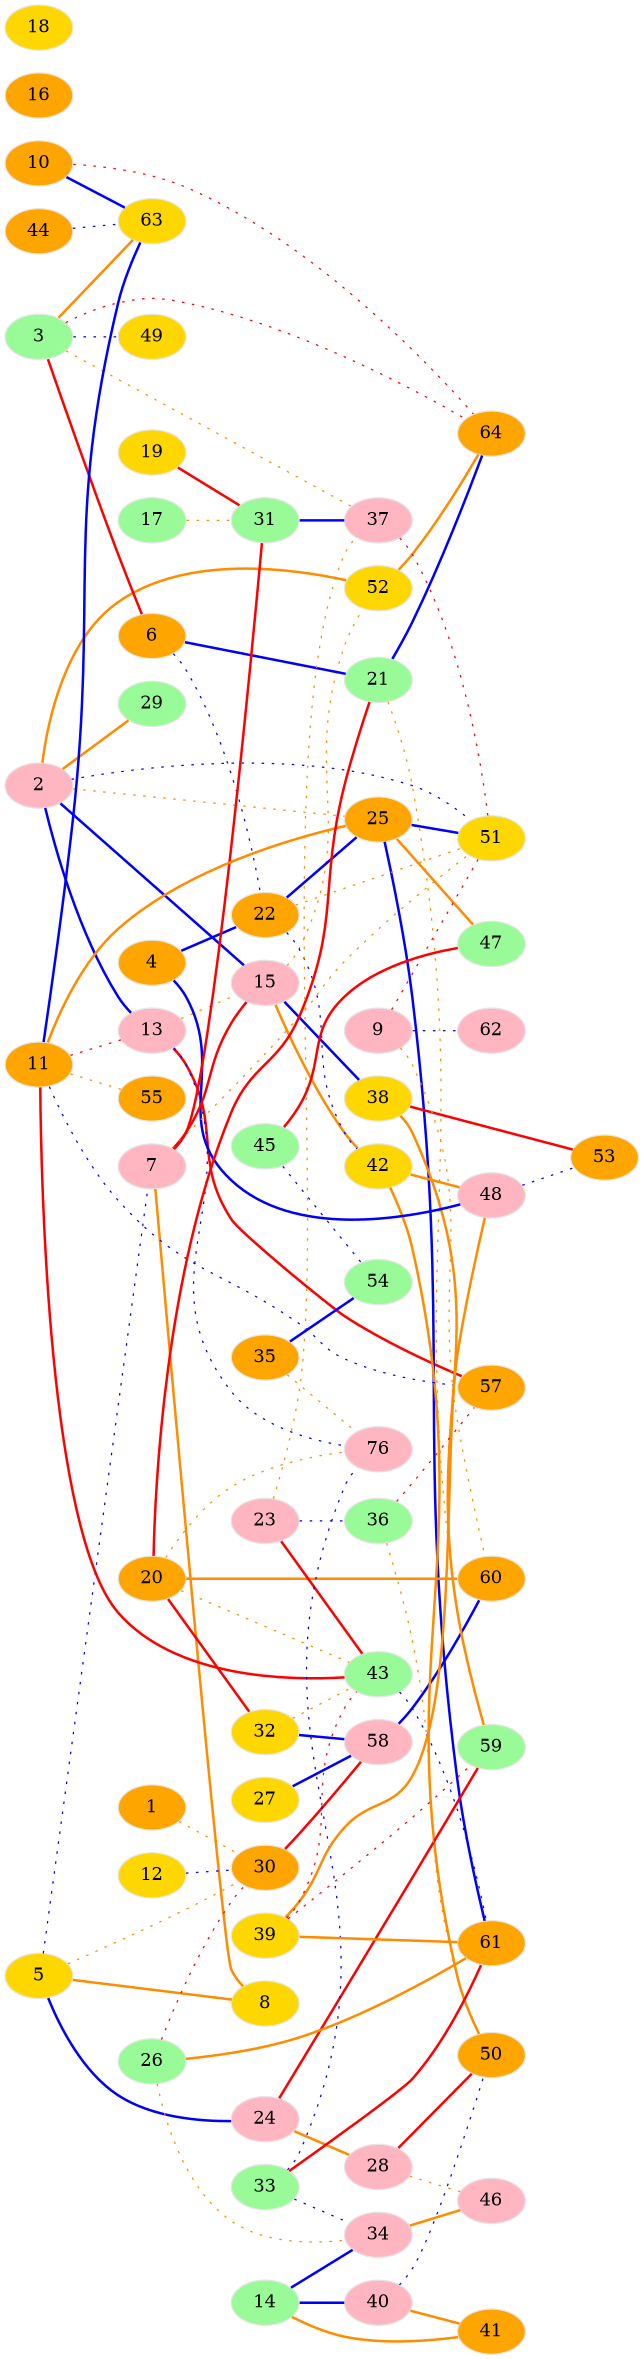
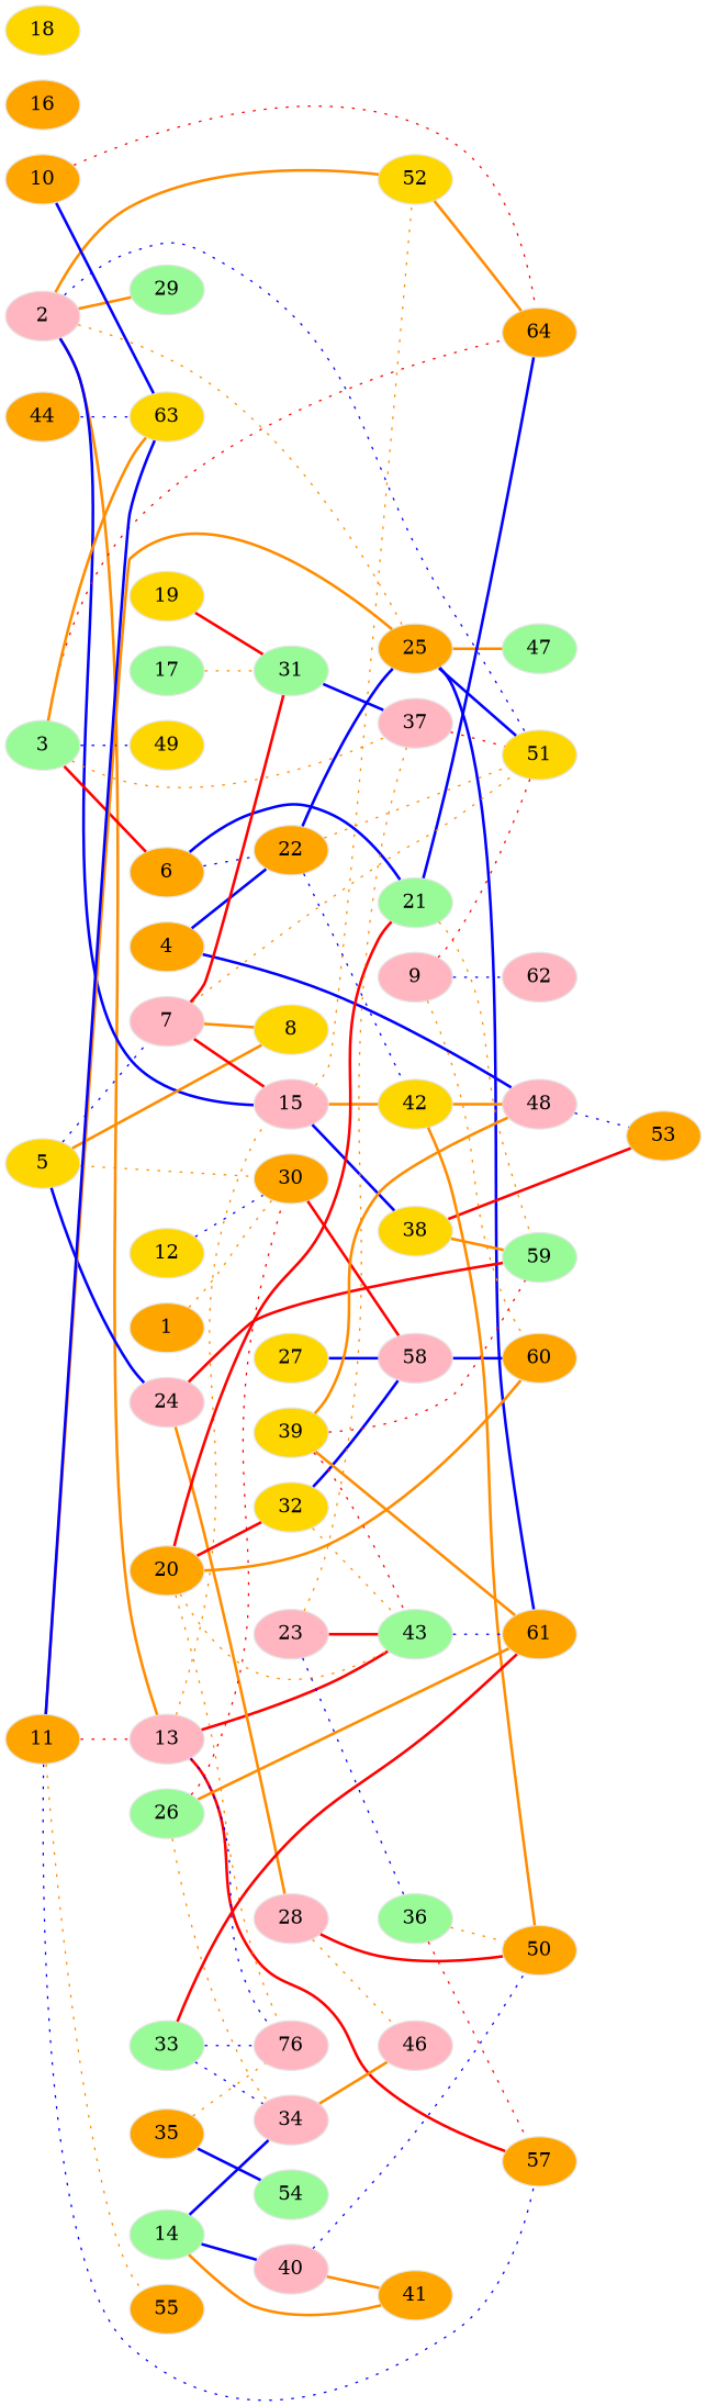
  graph {
    rankdir=LR
    node [color=gray90 fillcolor=orange style=filled]
    edge [color=darkorange style=bold]
    1
    30
    58 [fillcolor=lightpink]
    2 [fillcolor=lightpink]
    13 [fillcolor=lightpink]
    15 [fillcolor=lightpink]
    25
    29 [fillcolor=palegreen]
    51 [fillcolor=gold]
    52 [fillcolor=gold]
    57
    n12 [fillcolor=lightpink label=76]
    38 [fillcolor=gold]
    42 [fillcolor=gold]
    47 [fillcolor=palegreen]
    61
    64
    3 [fillcolor=palegreen]
    6
    37 [fillcolor=lightpink]
    49 [fillcolor=gold]
    63 [fillcolor=gold]
    22
    21 [fillcolor=palegreen]
    4
    48 [fillcolor=lightpink]
    53
    5 [fillcolor=gold]
    7 [fillcolor=lightpink]
    8 [fillcolor=gold]
    24 [fillcolor=lightpink]
    31 [fillcolor=palegreen]
    59 [fillcolor=palegreen]
    28 [fillcolor=lightpink]
    9 [fillcolor=lightpink]
    60
    62 [fillcolor=lightpink]
    10
    11
    43 [fillcolor=palegreen]
    55
    12 [fillcolor=gold]
    14 [fillcolor=palegreen]
    34 [fillcolor=lightpink]
    40 [fillcolor=lightpink]
    41
    46 [fillcolor=lightpink]
    50
    16
    17 [fillcolor=palegreen]
    18 [fillcolor=gold]
    19 [fillcolor=gold]
    20
    32 [fillcolor=gold]
    23 [fillcolor=lightpink]
    36 [fillcolor=palegreen]
    26 [fillcolor=palegreen]
    27 [fillcolor=gold]
    33 [fillcolor=palegreen]
    35
    54 [fillcolor=palegreen]
    39 [fillcolor=gold]
    44
-   45 [fillcolor=palegreen]
    1 -- 30 [style=dotted]
    30 -- 58 [color=red]
    58 -- 60 [color=blue]
-   2 -- 13 [color=blue]
+   2 -- 13
    2 -- 15 [color=blue]
    2 -- 25 [style=dotted]
    2 -- 29
    2 -- 51 [color=blue style=dotted]
    2 -- 52
    13 -- 15 [style=dotted]
    13 -- 57 [color=red]
    13 -- n12 [color=blue style=dotted]
    15 -- 52 [style=dotted]
    15 -- 38 [color=blue]
    15 -- 42
    25 -- 51 [color=blue]
    25 -- 47
    25 -- 61 [color=blue]
    52 -- 64
    38 -- 53 [color=red]
    38 -- 59
    42 -- 48
    42 -- 50
    3 -- 64 [color=red style=dotted]
    3 -- 6 [color=red]
    3 -- 37 [style=dotted]
    3 -- 49 [color=blue style=dotted]
    3 -- 63
    6 -- 22 [color=blue style=dotted]
    6 -- 21 [color=blue]
    37 -- 51 [color=red style=dotted]
    22 -- 25 [color=blue]
    22 -- 51 [style=dotted]
    22 -- 42 [color=blue style=dotted]
    21 -- 64 [color=blue]
    21 -- 59 [style=dotted]
    4 -- 22 [color=blue]
    4 -- 48 [color=blue]
    48 -- 53 [color=blue style=dotted]
    5 -- 30 [style=dotted]
    5 -- 7 [color=blue style=dotted]
    5 -- 8
    5 -- 24 [color=blue]
    7 -- 15 [color=red]
    7 -- 51 [style=dotted]
    7 -- 8
    7 -- 31 [color=red]
    24 -- 59 [color=red]
    24 -- 28
    31 -- 37 [color=blue]
    28 -- 46 [style=dotted]
    28 -- 50 [color=red]
    9 -- 51 [color=red style=dotted]
    9 -- 60 [style=dotted]
    9 -- 62 [color=blue style=dotted]
    10 -- 64 [color=red style=dotted]
    10 -- 63 [color=blue]
    11 -- 13 [color=red style=dotted]
    11 -- 25
    11 -- 57 [color=blue style=dotted]
    11 -- 63 [color=blue]
-   11 -- 43 [color=red]
+   13 -- 43 [color=red]
    11 -- 55 [style=dotted]
    43 -- 61 [color=blue style=dotted]
    12 -- 30 [color=blue style=dotted]
    14 -- 34 [color=blue]
    14 -- 40 [color=blue]
    14 -- 41
    34 -- 46
    40 -- 41
    40 -- 50 [color=blue style=dotted]
    17 -- 31 [style=dotted]
    19 -- 31 [color=red]
    20 -- n12 [style=dotted]
    20 -- 21 [color=red]
    20 -- 60
    20 -- 43 [style=dotted]
    20 -- 32 [color=red]
    32 -- 58 [color=blue]
    32 -- 43 [style=dotted]
    23 -- 37 [style=dotted]
    23 -- 43 [color=red]
    23 -- 36 [color=blue style=dotted]
    36 -- 57 [color=red style=dotted]
    36 -- 50 [style=dotted]
    26 -- 30 [color=red style=dotted]
    26 -- 61
    26 -- 34 [style=dotted]
    27 -- 58 [color=blue]
    33 -- n12 [color=blue style=dotted]
    33 -- 61 [color=red]
    33 -- 34 [color=blue style=dotted]
    35 -- n12 [style=dotted]
    35 -- 54 [color=blue]
    39 -- 61
    39 -- 48
    39 -- 59 [color=red style=dotted]
    39 -- 43 [color=red style=dotted]
    44 -- 63 [color=blue style=dotted]
-   45 -- 47 [color=red]
-   45 -- 54 [color=blue style=dotted]
  }
